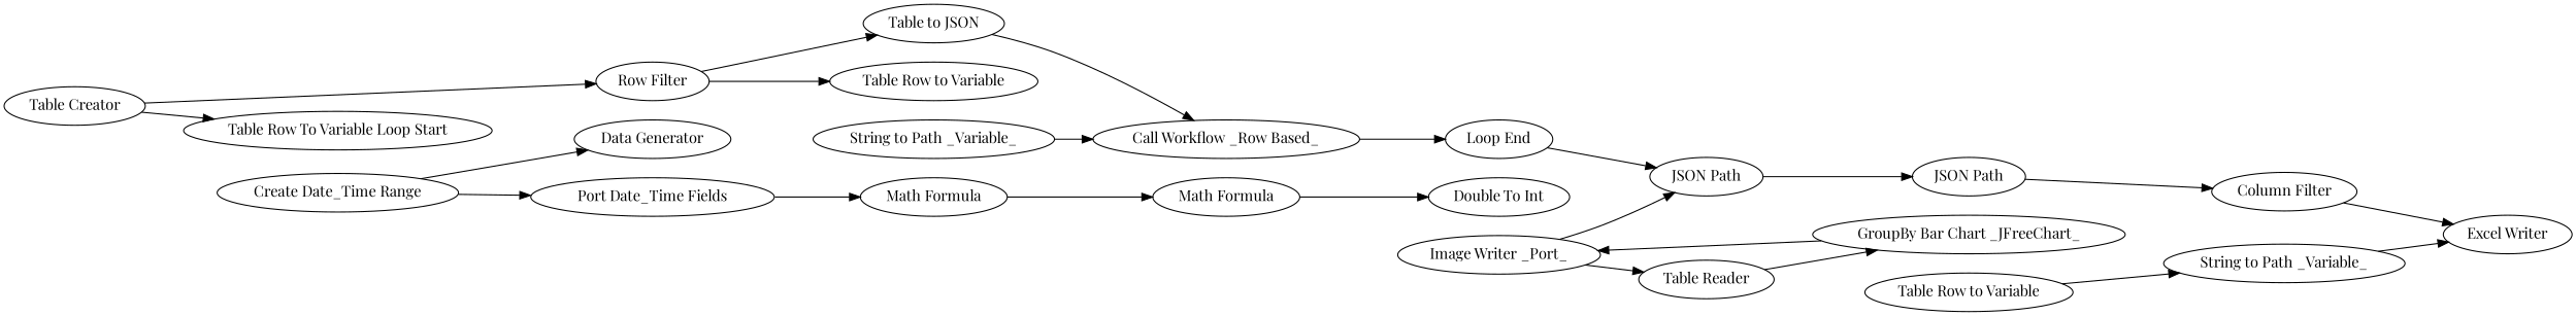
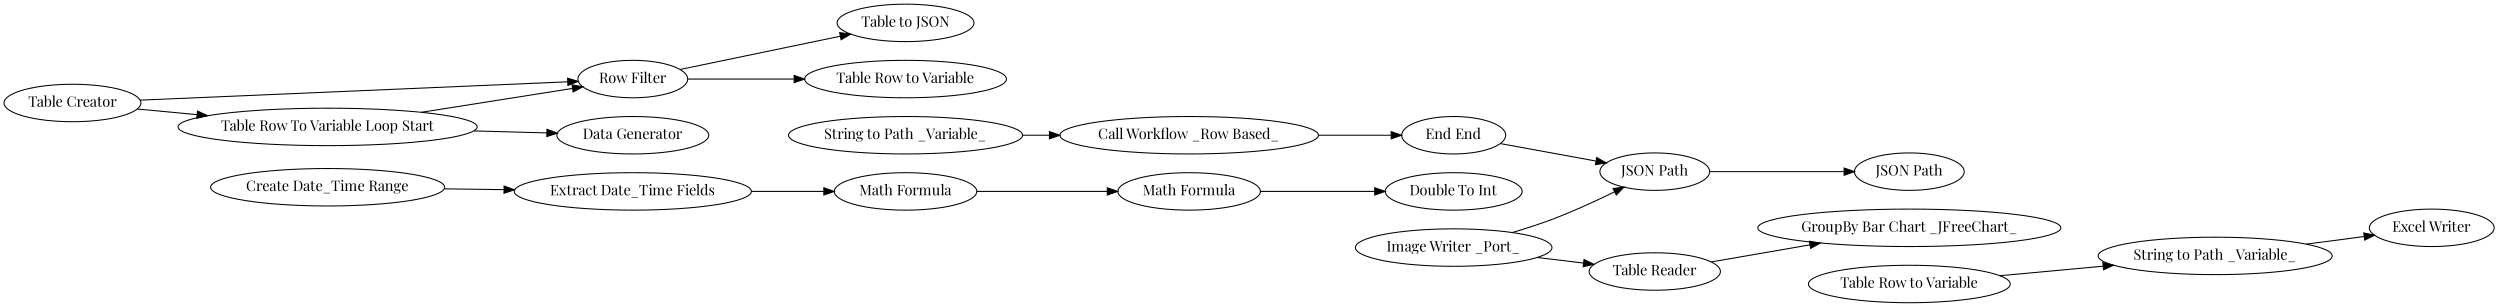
  digraph {
    fontname="Playfair Display"
    rankdir=LR
    node [fontname="Playfair Display"]
    edge [fontname="Playfair Display"]
    n1 [label="String to Path _Variable_"]
    n2 [label="Excel Writer"]
    n3 [label="Table Row to Variable"]
-   n4 [label="Port Date_Time Fields"]
+   n4 [label="Extract Date_Time Fields"]
    n5 [label="Math Formula"]
    n6 [label="Math Formula"]
    n7 [label="Double To Int"]
    n8 [label="Table to JSON"]
    n9 [label="Call Workflow _Row Based_"]
-   n10 [label="Loop End"]
+   n10 [label="End End"]
    n11 [label="JSON Path"]
    n12 [label="Data Generator"]
    n13 [label="Table Creator"]
    n14 [label="Row Filter"]
    n15 [label="Table Row To Variable Loop Start"]
    n16 [label="Create Date_Time Range"]
    n17 [label="Table Reader"]
    n18 [label="GroupBy Bar Chart _JFreeChart_"]
    n19 [label="JSON Path"]
    n20 [label="Image Writer _Port_"]
    n21 [label="Table Row to Variable"]
-   n22 [label="Column Filter"]
    n23 [label="String to Path _Variable_"]
    n1 -> n2
    n3 -> n1
    n4 -> n5
    n5 -> n6
    n6 -> n7
-   n8 -> n9
    n9 -> n10
    n10 -> n11
    n11 -> n19
    n13 -> n14
    n13 -> n15
    n14 -> n8
    n14 -> n21
+   n15 -> n14
    n16 -> n4
-   n16 -> n12
+   n15 -> n12
    n17 -> n18
-   n18 -> n20
-   n19 -> n22
    n20 -> n11
    n20 -> n17
-   n22 -> n2
    n23 -> n9
  }
